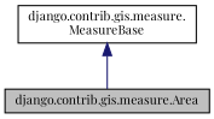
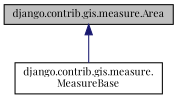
  digraph {
    fontname="Playfair Display"
    node [color=black fontname="Playfair Display" fontsize=10 shape=record style=filled]
    n1 [fillcolor=grey75 fontcolor=black height=0.2 label="django.contrib.gis.measure.Area" width=0.4]
    n2 [fillcolor=white height=0.2 label="django.contrib.gis.measure.\lMeasureBase" width=0.4]
-   n2 -> n1 [color=midnightblue dir=back fontname="Playfair Display" fontsize=10 labelfontname=Helvetica labelfontsize=10 style=solid]
+   n1 -> n2 [color=midnightblue dir=back fontname="Playfair Display" fontsize=10 labelfontname=Helvetica labelfontsize=10 style=solid]
  }
